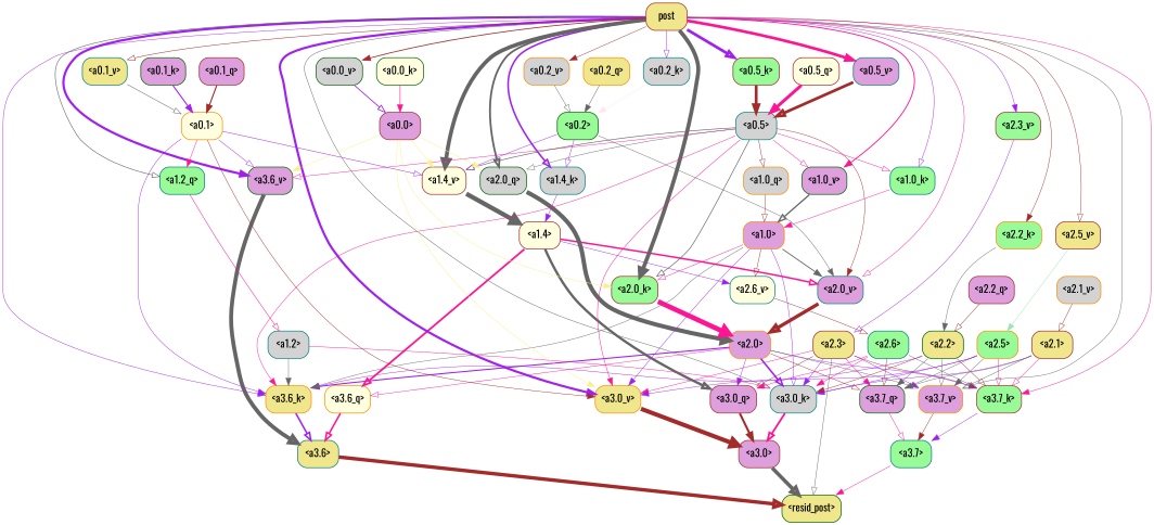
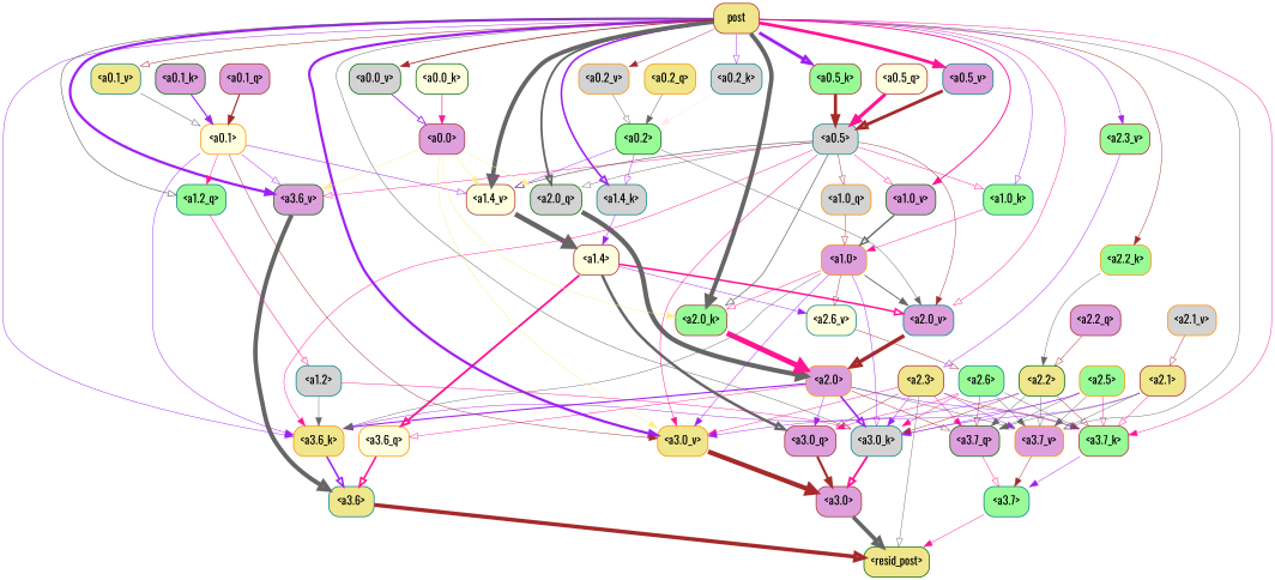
  strict digraph {
    fontname=Oswald
    splines=true
    node [color=brown fillcolor=plum fontname=Oswald shape=box style="filled, rounded"]
    edge [arrowhead=onormal color=gray40 fontname=Oswald penwidth=0.6]
    "<a3.7>" [color=teal fillcolor=palegreen]
    "<resid_post>" [color=darkgreen fillcolor=khaki]
    "<a3.6>" [color=teal fillcolor=khaki]
    "<a3.0>"
    "<a2.3>" [fillcolor=khaki]
    "<a3.7_q>" [color=darkgreen]
    "<a3.0_q>"
    "<a3.7_k>" [fillcolor=palegreen]
    "<a3.0_k>" [color=teal fillcolor=lightgrey]
    "<a3.7_v>" [color=darkorange]
    "<a3.0_v>" [color=darkorange fillcolor=khaki]
    "<a3.6_q>" [color=darkorange fillcolor=lightyellow]
    "<a3.6_k>" [color=darkorange fillcolor=khaki]
    "<a3.6_v>" [color=darkgreen]
    "<a2.6>" [color=teal fillcolor=palegreen]
    "<a2.5>" [color=darkorange fillcolor=palegreen]
    "<a2.2>" [color=darkgreen fillcolor=khaki]
    "<a2.1>" [fillcolor=khaki]
    "<a2.0>" [color=darkorange]
    "<a1.4>" [fillcolor=lightyellow]
    "<a2.6_v>" [color=teal fillcolor=lightyellow]
    "<a2.0_v>" [color=teal]
    n23 [fillcolor=khaki label=post]
    "<a2.0_q>" [color=darkgreen fillcolor=lightgrey]
    "<a2.2_k>" [color=darkorange fillcolor=palegreen]
    "<a2.0_k>" [fillcolor=palegreen]
-   "<a2.5_v>" [fillcolor=khaki]
    "<a2.3_v>" [fillcolor=palegreen]
    "<a1.2_q>" [color=teal fillcolor=palegreen]
    "<a1.4_k>" [color=teal fillcolor=lightgrey]
    "<a1.0_k>" [color=teal fillcolor=palegreen]
    "<a1.4_v>" [fillcolor=lightyellow]
    "<a1.0_v>" [color=darkgreen]
    "<a0.5_k>" [fillcolor=palegreen]
    "<a0.2_k>" [color=teal fillcolor=lightgrey]
    "<a0.5_v>" [color=teal]
    "<a0.2_v>" [color=darkorange fillcolor=lightgrey]
    "<a0.1_v>" [color=teal fillcolor=khaki]
    "<a0.0_v>" [color=darkgreen fillcolor=lightgrey]
    "<a1.2>" [color=teal fillcolor=lightgrey]
    "<a1.0>" [color=darkorange]
    "<a0.5>" [color=teal fillcolor=lightgrey]
    "<a0.2>" [color=darkgreen fillcolor=palegreen]
    "<a0.1>" [color=darkorange fillcolor=lightyellow]
    "<a0.0>"
    "<a1.0_q>" [color=darkorange fillcolor=lightgrey]
    "<a2.2_q>"
    "<a2.1_v>" [color=darkorange fillcolor=lightgrey]
    "<a0.5_q>" [fillcolor=lightyellow]
    "<a0.2_q>" [color=darkorange fillcolor=khaki]
    "<a0.1_q>"
    "<a0.1_k>" [color=darkgreen]
    "<a0.0_k>" [color=darkgreen fillcolor=lightyellow]
    "<a3.7>" -> "<resid_post>" [arrowhead=normal color=deeppink]
    "<a3.6>" -> "<resid_post>" [color=brown penwidth=4.7534414529800415]
    "<a3.0>" -> "<resid_post>" [penwidth=4.898576855659485]
    "<a2.3>" -> "<resid_post>"
    "<a2.3>" -> "<a3.7_q>" [arrowhead=normal color=deeppink]
    "<a2.3>" -> "<a3.0_q>" [color=brown]
    "<a2.3>" -> "<a3.7_k>" [arrowhead=normal color=brown]
    "<a2.3>" -> "<a3.0_k>" [arrowhead=normal color=purple]
    "<a2.3>" -> "<a3.7_v>" [arrowhead=normal color=purple]
    "<a2.3>" -> "<a3.0_v>" [arrowhead=normal color=deeppink]
    "<a3.7_q>" -> "<a3.7>" [color=deeppink]
    "<a3.0_q>" -> "<a3.0>" [arrowhead=normal color=brown penwidth=2.870753765106201]
    "<a3.7_k>" -> "<a3.7>" [arrowhead=normal color=purple]
    "<a3.0_k>" -> "<a3.0>" [color=deeppink penwidth=2.520303964614868]
    "<a3.7_v>" -> "<a3.7>" [arrowhead=normal color=brown]
    "<a3.0_v>" -> "<a3.0>" [arrowhead=normal color=brown penwidth=5.680712580680847]
    "<a3.6_q>" -> "<a3.6>" [color=deeppink penwidth=2.160832464694977]
    "<a3.6_k>" -> "<a3.6>" [color=purple penwidth=2.13908451795578]
    "<a3.6_v>" -> "<a3.6>" [penwidth=5.297133803367615]
    "<a2.6>" -> "<a3.7_q>" [color=brown]
    "<a2.6>" -> "<a3.0_q>" [arrowhead=normal color=deeppink]
    "<a2.6>" -> "<a3.7_k>"
    "<a2.6>" -> "<a3.0_k>" [arrowhead=normal color=deeppink]
+   "<a2.6>" -> "<a3.7_v>" [arrowhead=normal]
    "<a2.5>" -> "<a3.7_q>"
    "<a2.5>" -> "<a3.7_k>" [color=deeppink]
    "<a2.5>" -> "<a3.0_k>" [arrowhead=normal color=purple]
    "<a2.5>" -> "<a3.7_v>" [arrowhead=normal]
    "<a2.5>" -> "<a3.0_v>" [arrowhead=normal color=purple]
    "<a2.2>" -> "<a3.7_q>" [arrowhead=normal]
    "<a2.2>" -> "<a3.7_k>" [color=brown]
    "<a2.2>" -> "<a3.0_k>" [arrowhead=normal color=brown]
    "<a2.2>" -> "<a3.7_v>"
    "<a2.2>" -> "<a3.6_k>" [color=purple]
    "<a2.1>" -> "<a3.7_q>" [arrowhead=normal]
    "<a2.1>" -> "<a3.7_k>" [color=deeppink]
    "<a2.1>" -> "<a3.0_k>" [color=purple]
    "<a2.1>" -> "<a3.7_v>"
    "<a2.0>" -> "<a3.7_q>" [color=brown]
    "<a2.0>" -> "<a3.0_q>" [arrowhead=normal color=purple]
    "<a2.0>" -> "<a3.7_k>" [color=purple]
    "<a2.0>" -> "<a3.0_k>" [color=purple penwidth=2.18752121925354]
    "<a2.0>" -> "<a3.7_v>"
    "<a2.0>" -> "<a3.6_q>" [color=deeppink]
    "<a2.0>" -> "<a3.6_k>" [color=purple penwidth=1.4957321882247925]
    "<a1.4>" -> "<a3.0_q>" [penwidth=3.299744725227356]
    "<a1.4>" -> "<a3.6_q>" [color=deeppink penwidth=2.4829938411712646]
    "<a1.4>" -> "<a2.6_v>" [arrowhead=normal color=purple]
    "<a1.4>" -> "<a2.0_v>" [color=deeppink penwidth=2.092592429369688]
    "<a2.6_v>" -> "<a2.6>" [color=brown]
    "<a2.0_v>" -> "<a2.0>" [color=brown penwidth=4.5695202350616455]
    n23 -> "<a3.7_k>" [arrowhead=normal color=deeppink]
    n23 -> "<a3.0_k>" [penwidth=0.6394047290086746]
    n23 -> "<a3.7_v>"
    n23 -> "<a3.0_v>" [arrowhead=normal color=purple penwidth=3.0212591886520386]
    n23 -> "<a3.6_k>" [arrowhead=normal color=purple]
    n23 -> "<a3.6_v>" [arrowhead=normal color=purple penwidth=3.067279100418091]
    n23 -> "<a2.0_v>" [color=deeppink]
    n23 -> "<a2.0_q>" [penwidth=2.5355080366134644]
    n23 -> "<a2.2_k>" [arrowhead=normal color=brown]
    n23 -> "<a2.0_k>" [arrowhead=normal penwidth=5.2180726528167725]
-   n23 -> "<a2.5_v>" [color=brown]
    n23 -> "<a2.3_v>" [arrowhead=normal color=purple]
    n23 -> "<a1.2_q>" [penwidth=0.8094894886016846]
    n23 -> "<a1.4_k>" [color=purple penwidth=2.1732678413391113]
    n23 -> "<a1.0_k>" [color=purple]
    n23 -> "<a1.4_v>" [penwidth=5.162249565124512]
    n23 -> "<a1.0_v>" [arrowhead=normal color=deeppink penwidth=1.26457279920578]
    n23 -> "<a0.5_k>" [color=purple penwidth=3.7953668534755707]
    n23 -> "<a0.2_k>" [color=purple]
    n23 -> "<a0.5_v>" [arrowhead=normal color=deeppink penwidth=3.8054766058921814]
    n23 -> "<a0.2_v>" [arrowhead=normal color=brown]
    n23 -> "<a0.1_v>" [color=brown penwidth=0.6855058670043945]
    n23 -> "<a0.0_v>" [arrowhead=normal color=brown penwidth=1.1353206634521484]
    "<a2.0_q>" -> "<a2.0>" [arrowhead=normal penwidth=5.681910276412964]
    "<a2.2_k>" -> "<a2.2>" [arrowhead=normal]
    "<a2.0_k>" -> "<a2.0>" [arrowhead=normal color=deeppink penwidth=6.447777509689331]
-   "<a2.5_v>" -> "<a2.5>" [color="#9ae4b1" arrowhead=""]
    "<a2.3_v>" -> "<a2.3>" [color=purple]
    "<a1.2_q>" -> "<a1.2>" [color=deeppink penwidth=0.6769798994064331]
    "<a1.4_k>" -> "<a1.4>" [arrowhead=normal color=purple]
    "<a1.0_k>" -> "<a1.0>" [arrowhead=normal color=deeppink]
    "<a1.4_v>" -> "<a1.4>" [penwidth=6.016597509384155]
    "<a1.0_v>" -> "<a1.0>" [penwidth=1.8562973737716675]
    "<a0.5_k>" -> "<a0.5>" [arrowhead=normal color=brown penwidth=3.7953722774982452]
    "<a0.2_k>" -> "<a0.2>" [color="#fee6ea" arrowhead=""]
    "<a0.5_v>" -> "<a0.5>" [color=brown penwidth=3.805475652217865]
    "<a0.2_v>" -> "<a0.2>"
    "<a0.1_v>" -> "<a0.1>" [penwidth=0.6855120658874512]
    "<a0.0_v>" -> "<a0.0>" [color=purple penwidth=1.1353182792663574]
    "<a1.2>" -> "<a3.0_k>" [color=deeppink]
    "<a1.2>" -> "<a3.6_k>" [arrowhead=normal]
    "<a1.0>" -> "<a3.0_k>" [color=purple]
    "<a1.0>" -> "<a3.0_v>" [arrowhead=normal color=purple]
    "<a1.0>" -> "<a3.6_k>" [arrowhead=normal]
    "<a1.0>" -> "<a2.6_v>" [color=brown]
    "<a1.0>" -> "<a2.0_v>" [arrowhead=normal penwidth=1.2132605910301208]
    "<a1.0>" -> "<a2.0_k>" [color=deeppink]
    "<a0.5>" -> "<a3.0_v>" [arrowhead=normal color=deeppink penwidth=0.648682102560997]
    "<a0.5>" -> "<a3.6_k>" [arrowhead=normal color=deeppink]
    "<a0.5>" -> "<a3.6_v>" [color=deeppink]
    "<a0.5>" -> "<a2.0_v>" [arrowhead=normal color=brown]
    "<a0.5>" -> "<a2.0_q>"
    "<a0.5>" -> "<a2.0_k>" [penwidth=0.9236047863960266]
    "<a0.5>" -> "<a1.0_k>" [color=deeppink]
    "<a0.5>" -> "<a1.4_v>" [penwidth=0.8783596754074097]
    "<a0.5>" -> "<a1.0_v>" [color=deeppink]
    "<a0.5>" -> "<a1.0_q>" [color=brown]
    "<a0.2>" -> "<a2.0_v>" [arrowhead=normal]
    "<a0.2>" -> "<a1.4_k>" [color=purple]
    "<a0.2>" -> "<a1.4_v>" [color=purple]
    "<a0.1>" -> "<a3.0_v>" [arrowhead=normal color=brown]
    "<a0.1>" -> "<a3.6_k>" [arrowhead=normal color=purple]
    "<a0.1>" -> "<a3.6_v>" [color=purple]
    "<a0.1>" -> "<a1.2_q>" [arrowhead=normal color=deeppink]
    "<a0.1>" -> "<a1.4_v>" [color=purple penwidth=0.6490728855133057]
    "<a0.0>" -> "<a3.0_v>" [color="#fcef84" arrowhead=""]
    "<a0.0>" -> "<a3.6_v>" [color="#fcef84" arrowhead=""]
    "<a0.0>" -> "<a2.0_q>" [color="#fcef84" arrowhead=""]
    "<a0.0>" -> "<a2.0_k>" [color="#fcef84" arrowhead=""]
    "<a0.0>" -> "<a1.4_v>" [color="#fcef84" arrowhead=""]
    "<a1.0_q>" -> "<a1.0>" [color=brown]
    "<a2.2_q>" -> "<a2.2>" [color=brown]
    "<a2.1_v>" -> "<a2.1>" [color=brown]
    "<a0.5_q>" -> "<a0.5>" [arrowhead=normal color=deeppink penwidth=4.176325984299183]
    "<a0.2_q>" -> "<a0.2>" [arrowhead=normal penwidth=0.6484866142272949]
    "<a0.1_q>" -> "<a0.1>" [arrowhead=normal color=brown penwidth=1.571044921875]
    "<a0.1_k>" -> "<a0.1>" [arrowhead=normal color=purple penwidth=1.483607530593872]
    "<a0.0_k>" -> "<a0.0>" [arrowhead=normal color=deeppink penwidth=0.8216795921325684]
  }
